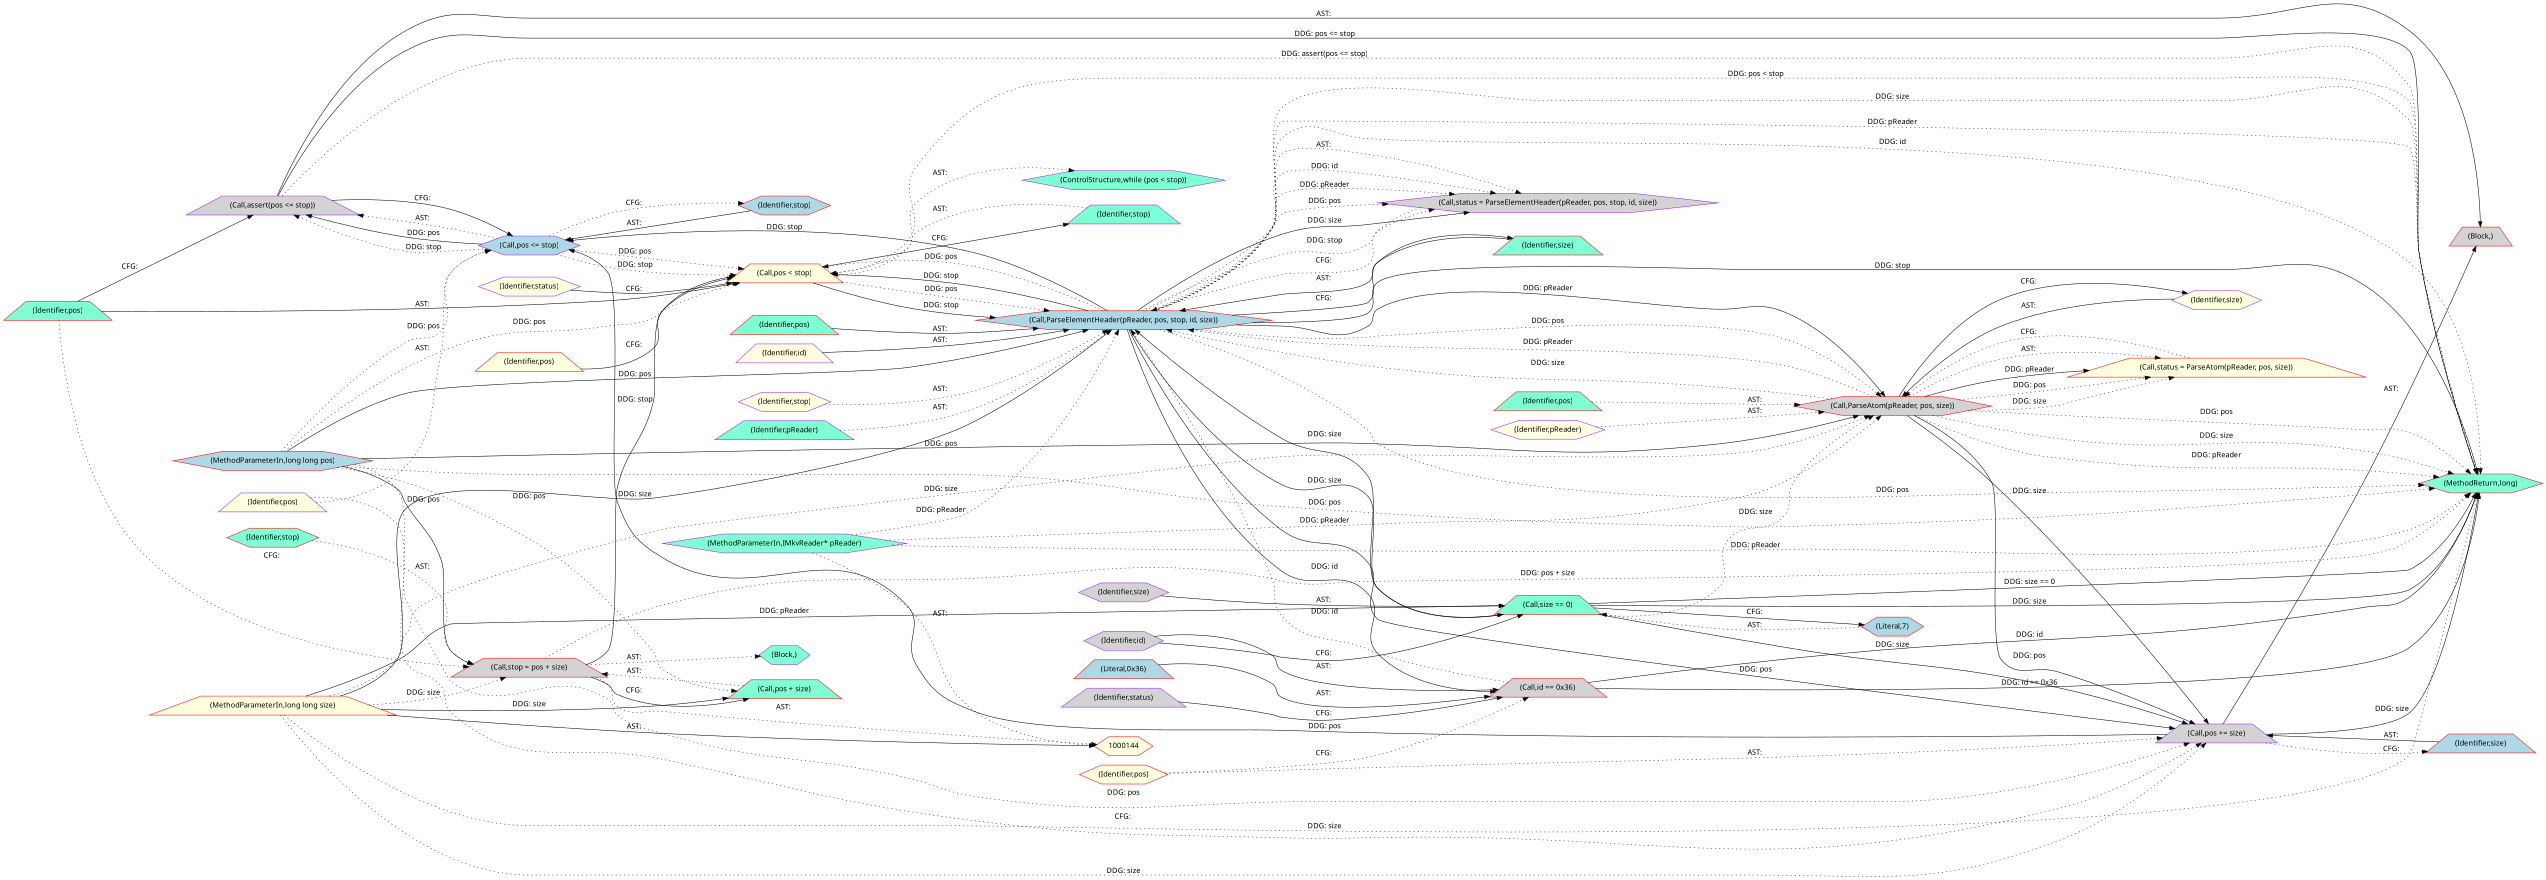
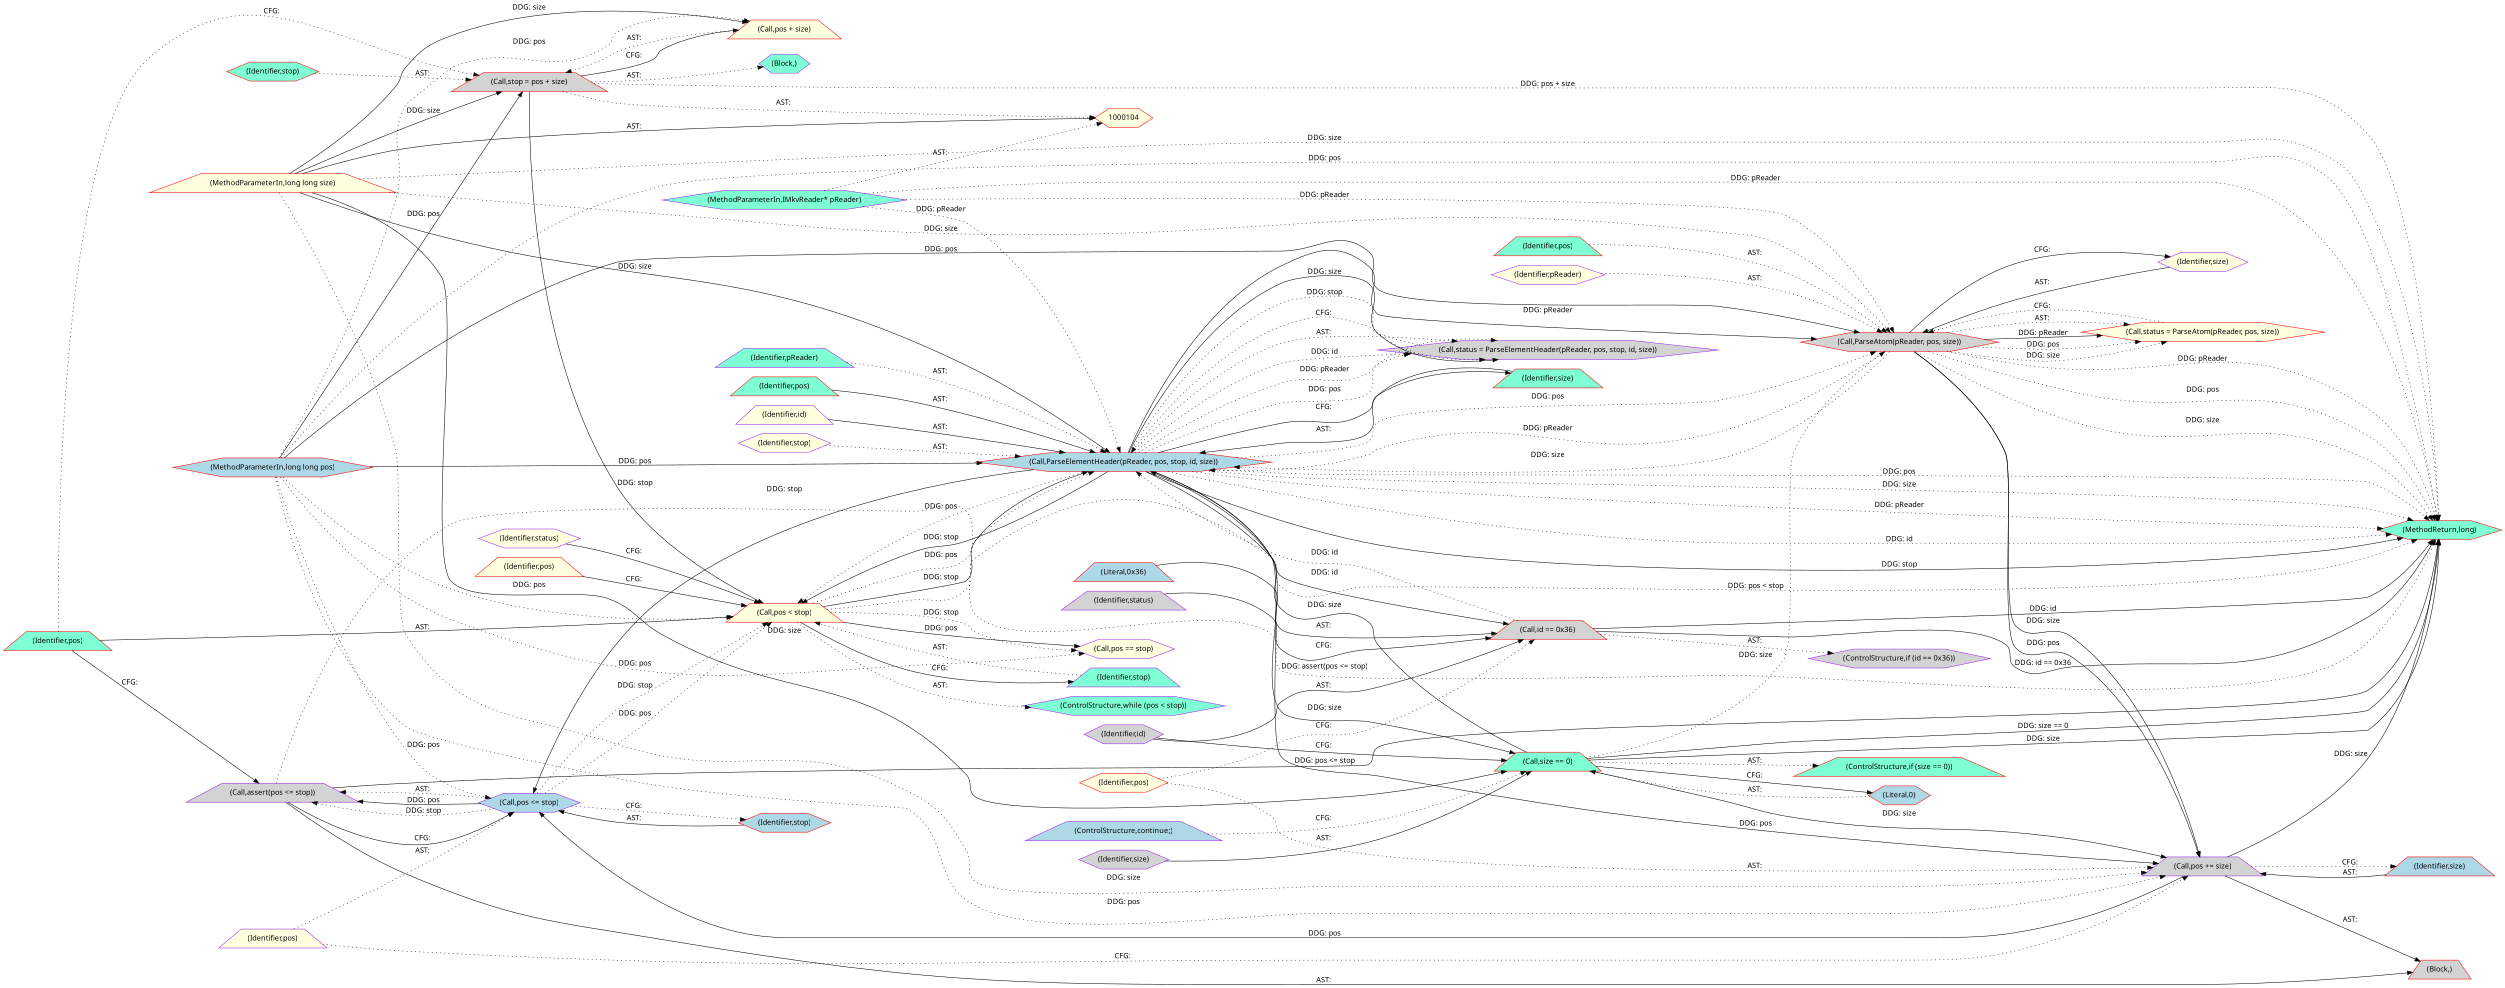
  digraph {
    fontname="Noto Sans"
    rankdir=LR
    node [color=red fillcolor=lightyellow fontname="Noto Sans" shape=trapezium style=filled]
    edge [fontname="Noto Sans" style=dotted]
    n1 [color=purple fillcolor=lightgrey label="(Call,assert(pos <= stop))"]
    n2 [color=purple fillcolor=lightblue label="(Call,pos <= stop)" shape=hexagon]
    n3 [fillcolor=lightgrey label="(Block,)"]
    n4 [fillcolor=aquamarine label="(MethodReturn,long)" shape=hexagon]
    n5 [label="(Call,pos < stop)"]
    n6 [fillcolor=lightblue label="(Identifier,stop)" shape=hexagon]
    n7 [fillcolor=lightblue label="(Call,ParseElementHeader(pReader, pos, stop, id, size))" shape=hexagon]
+   n8 [color=purple label="(Call,pos == stop)" shape=hexagon]
    n9 [color=purple fillcolor=aquamarine label="(ControlStructure,while (pos < stop))" shape=hexagon]
    n10 [color=purple fillcolor=aquamarine label="(Identifier,stop)"]
    n11 [color=purple fillcolor=lightgrey label="(Call,pos += size)"]
    n12 [fillcolor=lightblue label="(Identifier,size)"]
    n13 [fillcolor=aquamarine label="(Call,size == 0)"]
    n14 [fillcolor=lightgrey label="(Call,ParseAtom(pReader, pos, size))" shape=hexagon]
-   n16 [fillcolor=lightblue label="(Literal,7)" shape=hexagon]
+   n15 [fillcolor=aquamarine label="(ControlStructure,if (size == 0))"]
+   n16 [fillcolor=lightblue label="(Literal,0)" shape=hexagon]
    n17 [fillcolor=lightgrey label="(Call,id == 0x36)"]
    n18 [color=purple fillcolor=lightgrey label="(Call,status = ParseElementHeader(pReader, pos, stop, id, size))" shape=hexagon]
    n19 [fillcolor=aquamarine label="(Identifier,size)"]
    n20 [color=purple label="(Identifier,size)" shape=hexagon]
-   n21 [label="(Call,status = ParseAtom(pReader, pos, size))"]
+   n21 [label="(Call,status = ParseAtom(pReader, pos, size))" shape=hexagon]
+   n22 [color=purple fillcolor=lightgrey label="(ControlStructure,if (id == 0x36))" shape=hexagon]
    n23 [color=purple fillcolor=aquamarine label="(MethodParameterIn,IMkvReader* pReader)" shape=hexagon]
-   1000104 [shape=hexagon label=1000144]
+   1000104 [shape=hexagon]
    n25 [fillcolor=lightblue label="(MethodParameterIn,long long pos)" shape=hexagon]
    n26 [fillcolor=lightgrey label="(Call,stop = pos + size)"]
-   n27 [fillcolor=aquamarine label="(Call,pos + size)"]
+   n27 [label="(Call,pos + size)"]
    n28 [color=purple fillcolor=aquamarine label="(Block,)" shape=hexagon]
    n29 [label="(MethodParameterIn,long long size)"]
    n30 [fillcolor=lightblue label="(Literal,0x36)"]
    n31 [color=purple label="(Identifier,stop)" shape=hexagon]
    n32 [color=purple fillcolor=lightgrey label="(Identifier,size)" shape=hexagon]
    n33 [color=purple fillcolor=aquamarine label="(Identifier,pReader)"]
    n34 [fillcolor=aquamarine label="(Identifier,pos)"]
    n35 [fillcolor=aquamarine label="(Identifier,stop)" shape=hexagon]
+   n36 [color=purple fillcolor=lightblue label="(ControlStructure,continue;)"]
    n37 [color=purple fillcolor=lightgrey label="(Identifier,status)"]
    n38 [label="(Identifier,pos)" shape=hexagon]
    n39 [fillcolor=aquamarine label="(Identifier,pos)"]
    n40 [color=purple label="(Identifier,id)"]
    n41 [color=purple label="(Identifier,pos)"]
    n42 [fillcolor=aquamarine label="(Identifier,pos)"]
    n43 [label="(Identifier,pos)"]
    n44 [color=purple label="(Identifier,status)" shape=hexagon]
    n45 [color=purple label="(Identifier,pReader)" shape=hexagon]
    n46 [color=purple fillcolor=lightgrey label="(Identifier,id)" shape=hexagon]
    n1 -> n2 [label="CFG: " style=solid]
    n1 -> n3 [label="AST: " style=solid]
    n1 -> n4 [label="DDG: pos <= stop" style=solid]
    n1 -> n4 [label="DDG: assert(pos <= stop)"]
    n2 -> n1 [label="AST: "]
    n2 -> n1 [label="DDG: pos" style=solid]
    n2 -> n1 [label="DDG: stop"]
    n2 -> n5 [label="DDG: pos"]
    n2 -> n5 [label="DDG: stop"]
    n2 -> n6 [label="CFG: "]
    n5 -> n4 [label="DDG: pos < stop"]
    n5 -> n7 [label="DDG: pos"]
    n5 -> n7 [label="DDG: stop" style=solid]
+   n5 -> n8 [label="DDG: pos" style=solid]
+   n5 -> n8 [label="DDG: stop"]
    n5 -> n9 [label="AST: "]
    n5 -> n10 [label="CFG: " style=solid]
    n6 -> n2 [label="AST: " style=solid]
    n7 -> n2 [label="DDG: stop" style=solid]
    n7 -> n4 [label="DDG: pos"]
    n7 -> n4 [label="DDG: size"]
    n7 -> n4 [label="DDG: pReader"]
    n7 -> n4 [label="DDG: id"]
    n7 -> n4 [label="DDG: stop" style=solid]
    n7 -> n5 [label="DDG: pos"]
    n7 -> n5 [label="DDG: stop" style=solid]
    n7 -> n11 [label="DDG: pos" style=solid]
    n7 -> n13 [label="DDG: size" style=solid]
    n7 -> n14 [label="DDG: pReader" style=solid]
    n7 -> n14 [label="DDG: pos"]
    n7 -> n17 [label="DDG: id" style=solid]
    n7 -> n18 [label="AST: "]
    n7 -> n18 [label="DDG: id"]
    n7 -> n18 [label="DDG: pReader"]
    n7 -> n18 [label="DDG: pos"]
    n7 -> n18 [label="DDG: size" style=solid]
    n7 -> n18 [label="DDG: stop"]
    n7 -> n19 [label="CFG: " style=solid]
    n10 -> n5 [label="AST: "]
    n11 -> n2 [label="DDG: pos" style=solid]
    n11 -> n3 [label="AST: " style=solid]
    n11 -> n4 [label="DDG: size" style=solid]
    n11 -> n12 [label="CFG: "]
    n12 -> n11 [label="AST: " style=solid]
    n13 -> n4 [label="DDG: size" style=solid]
    n13 -> n4 [label="DDG: size == 0" style=solid]
    n13 -> n7 [label="DDG: size" style=solid]
    n13 -> n11 [label="DDG: size" style=solid]
    n13 -> n14 [label="DDG: size"]
+   n13 -> n15 [label="AST: "]
    n13 -> n16 [label="CFG: " style=solid]
    n14 -> n4 [label="DDG: pReader"]
    n14 -> n4 [label="DDG: pos"]
    n14 -> n4 [label="DDG: size"]
    n14 -> n7 [label="DDG: pReader"]
    n14 -> n7 [label="DDG: size"]
    n14 -> n11 [label="DDG: size" style=solid]
    n14 -> n11 [label="DDG: pos" style=solid]
    n14 -> n20 [label="CFG: " style=solid]
    n14 -> n21 [label="AST: "]
    n14 -> n21 [label="DDG: pReader" style=solid]
    n14 -> n21 [label="DDG: pos"]
    n14 -> n21 [label="DDG: size"]
    n16 -> n13 [label="AST: "]
    n17 -> n4 [label="DDG: id == 0x36" style=solid]
    n17 -> n4 [label="DDG: id" style=solid]
    n17 -> n7 [label="DDG: id"]
+   n17 -> n22 [label="AST: "]
    n18 -> n7 [label="CFG: "]
    n19 -> n7 [label="AST: " style=solid]
    n20 -> n14 [label="AST: " style=solid]
    n21 -> n14 [label="CFG: "]
    n23 -> n4 [label="DDG: pReader"]
    n23 -> n7 [label="DDG: pReader"]
    n23 -> n14 [label="DDG: pReader"]
    n23 -> 1000104 [label="AST: "]
    n25 -> n2 [label="DDG: pos"]
    n25 -> n4 [label="DDG: pos"]
    n25 -> n5 [label="DDG: pos"]
    n25 -> n7 [label="DDG: pos" style=solid]
+   n25 -> n8 [label="DDG: pos"]
    n25 -> n11 [label="DDG: pos"]
    n25 -> n14 [label="DDG: pos" style=solid]
    n25 -> n26 [label="DDG: pos" style=solid]
    n25 -> n27 [label="DDG: pos"]
    n26 -> n4 [label="DDG: pos + size"]
    n26 -> n5 [label="DDG: stop" style=solid]
    n26 -> 1000104 [label="AST: "]
    n26 -> n27 [label="CFG: " style=solid]
    n26 -> n28 [label="AST: "]
    n27 -> n26 [label="AST: "]
    n29 -> n4 [label="DDG: size"]
    n29 -> n7 [label="DDG: size" style=solid]
    n29 -> n11 [label="DDG: size"]
-   n29 -> n13 [label="DDG: pReader" style=solid]
+   n29 -> n13 [label="DDG: size" style=solid]
    n29 -> n14 [label="DDG: size"]
    n29 -> 1000104 [label="AST: " style=solid]
-   n29 -> n26 [label="DDG: size"]
+   n29 -> n26 [label="DDG: size" style=solid]
    n29 -> n27 [label="DDG: size" style=solid]
    n30 -> n17 [label="AST: " style=solid]
    n31 -> n7 [label="AST: "]
    n32 -> n13 [label="AST: " style=solid]
    n33 -> n7 [label="AST: "]
    n34 -> n7 [label="AST: " style=solid]
    n35 -> n26 [label="AST: "]
+   n36 -> n13 [label="CFG: "]
    n37 -> n17 [label="CFG: " style=solid]
    n38 -> n11 [label="AST: "]
    n38 -> n17 [label="CFG: "]
    n39 -> n1 [label="CFG: " style=solid]
    n39 -> n5 [label="AST: " style=solid]
    n39 -> n26 [label="CFG: "]
    n40 -> n7 [label="AST: " style=solid]
    n41 -> n2 [label="AST: "]
    n41 -> n11 [label="CFG: "]
    n42 -> n14 [label="AST: "]
    n43 -> n5 [label="CFG: " style=solid]
    n44 -> n5 [label="CFG: " style=solid]
    n45 -> n14 [label="AST: "]
    n46 -> n13 [label="CFG: " style=solid]
    n46 -> n17 [label="AST: " style=solid]
  }
